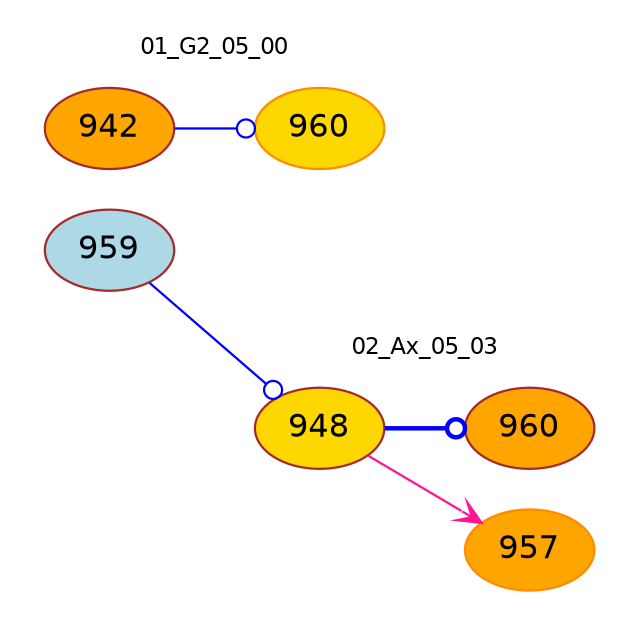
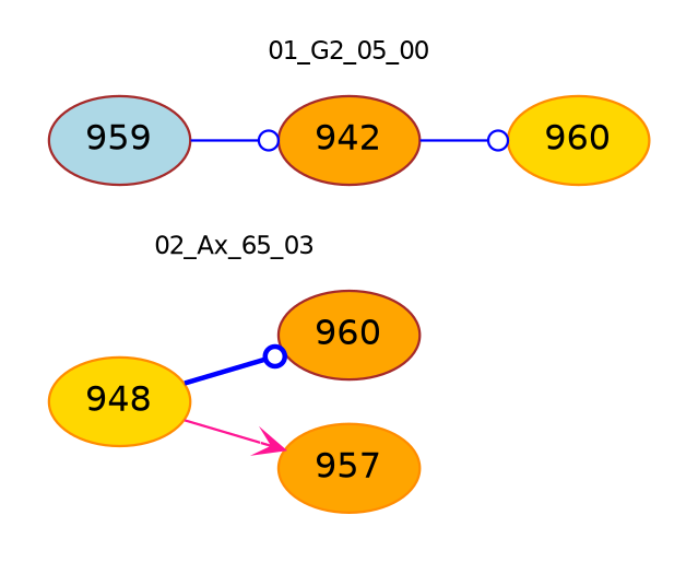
  digraph {
    fontname="DejaVu Sans"
    rankdir=LR
    node [color=brown fillcolor=orange fontname="DejaVu Sans" style=filled]
    edge [arrowhead=odot color=blue fontname="DejaVu Sans" style=solid]
    n1 [color=darkorange label=957]
-   n2 [fillcolor=gold label=948]
+   n2 [color=darkorange fillcolor=gold label=948]
    n3 [label=960]
    n4 [fillcolor=lightblue label=959]
    n5 [label=942]
    n6 [color=darkorange fillcolor=gold label=960]
    subgraph cluster_1 {
      color=white
      fontsize=10
-     label="02_Ax_05_03"
+     label="02_Ax_65_03"
      n1
      n2
      n3
    }
    subgraph cluster_2 {
      color=white
      fontsize=10
      label="01_G2_05_00"
      n4
      n5
      n6
    }
    n2 -> n1 [arrowhead=vee color=deeppink]
    n2 -> n3 [style=bold]
-   n4 -> n2
+   n4 -> n5
    n5 -> n6
  }
